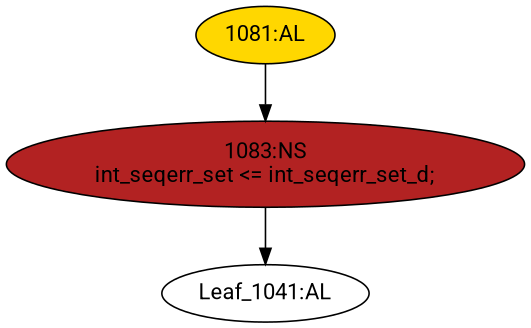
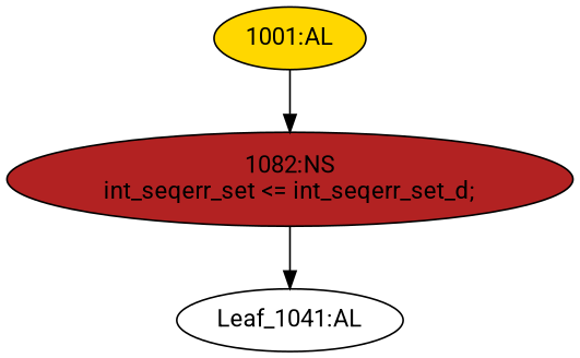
  strict digraph {
    fontname=Roboto
    node [fontname=Roboto style=filled]
    edge [cond="[]" fontname=Roboto lineno=None]
    n1 [def_var="['int_seqerr_set']" label="Leaf_1041:AL" style=""]
-   n2 [ast="<pyverilog.vparser.ast.NonblockingSubstitution object at 0x7fae5e1f7850>" fillcolor=firebrick label="1083:NS\nint_seqerr_set <= int_seqerr_set_d;" statements="[<pyverilog.vparser.ast.NonblockingSubstitution object at 0x7fae5e1f7850>]" typ=NonblockingSubstitution]
-   n3 [ast="<pyverilog.vparser.ast.Always object at 0x7fae5e120ad0>" clk_sens=True fillcolor=gold label="1081:AL" sens="['clk']" statements="[]" typ=Always use_var="['int_seqerr_set_d']"]
+   n2 [ast="<pyverilog.vparser.ast.NonblockingSubstitution object at 0x7fae5e1f7850>" fillcolor=firebrick label="1082:NS\nint_seqerr_set <= int_seqerr_set_d;" statements="[<pyverilog.vparser.ast.NonblockingSubstitution object at 0x7fae5e1f7850>]" typ=NonblockingSubstitution]
+   n3 [ast="<pyverilog.vparser.ast.Always object at 0x7fae5e120ad0>" clk_sens=True fillcolor=gold label="1001:AL" sens="['clk']" statements="[]" typ=Always use_var="['int_seqerr_set_d']"]
    n2 -> n1
    n3 -> n2
  }
